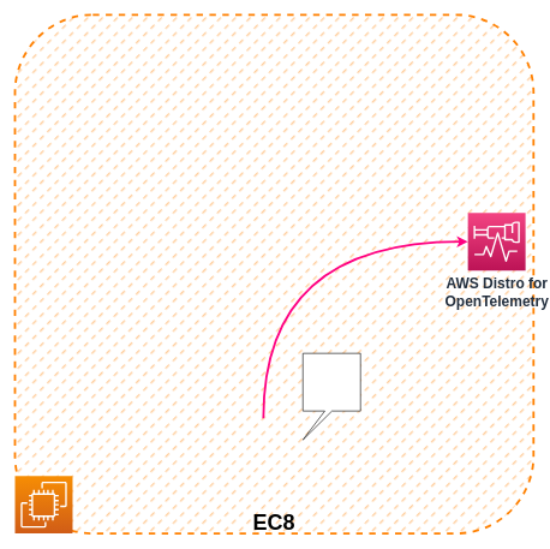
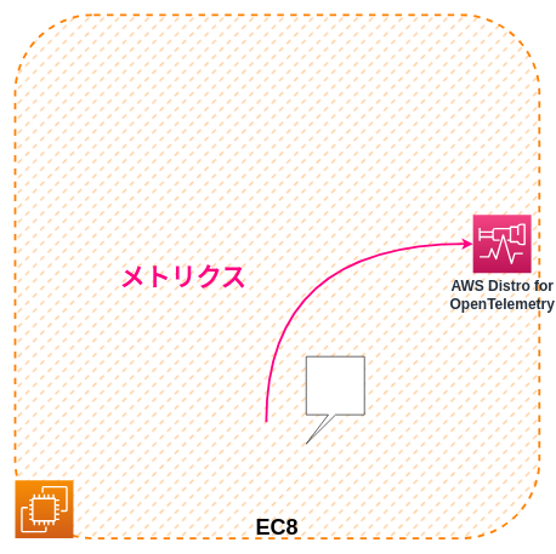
  <mxCell id="0" />
  <mxCell id="1" parent="0" />
  <mxCell id="2" value="EC8" style="fillColor=#FFCC99;strokeColor=#FF8000;dashed=1;verticalAlign=bottom;fontStyle=1;fontColor=#000000;fontSize=30;strokeWidth=3;rounded=1;fillStyle=dashed;" parent="1" vertex="1"><mxGeometry x="20" y="20" width="720" height="720" as="geometry" /></mxCell>
  <mxCell id="3" value="AWS Distro for&lt;br style=&quot;font-size: 20px;&quot;&gt;OpenTelemetry" style="sketch=0;points=[[0,0,0],[0.25,0,0],[0.5,0,0],[0.75,0,0],[1,0,0],[0,1,0],[0.25,1,0],[0.5,1,0],[0.75,1,0],[1,1,0],[0,0.25,0],[0,0.5,0],[0,0.75,0],[1,0.25,0],[1,0.5,0],[1,0.75,0]];points=[[0,0,0],[0.25,0,0],[0.5,0,0],[0.75,0,0],[1,0,0],[0,1,0],[0.25,1,0],[0.5,1,0],[0.75,1,0],[1,1,0],[0,0.25,0],[0,0.5,0],[0,0.75,0],[1,0.25,0],[1,0.5,0],[1,0.75,0]];outlineConnect=0;fontColor=#232F3E;gradientColor=#F34482;gradientDirection=north;fillColor=#BC1356;strokeColor=#ffffff;dashed=0;verticalLabelPosition=bottom;verticalAlign=top;align=center;html=1;fontSize=20;fontStyle=1;aspect=fixed;shape=mxgraph.aws4.resourceIcon;resIcon=mxgraph.aws4.distro_for_opentelemetry;strokeWidth=3;direction=east;" parent="1" vertex="1"><mxGeometry x="648.86" y="295" width="80" height="80" as="geometry" /></mxCell>
  <mxCell id="4" style="edgeStyle=orthogonalEdgeStyle;orthogonalLoop=1;jettySize=auto;html=1;exitX=0.5;exitY=0;exitDx=0;exitDy=0;entryX=0;entryY=0.5;entryDx=0;entryDy=0;entryPerimeter=0;strokeColor=#FF0080;strokeWidth=3;curved=1;" parent="1" source="7" target="3" edge="1"><mxGeometry relative="1" as="geometry"><mxPoint x="380.005" y="580" as="sourcePoint" /></mxGeometry></mxCell>
  <mxCell id="5" value="" style="sketch=0;points=[[0,0,0],[0.25,0,0],[0.5,0,0],[0.75,0,0],[1,0,0],[0,1,0],[0.25,1,0],[0.5,1,0],[0.75,1,0],[1,1,0],[0,0.25,0],[0,0.5,0],[0,0.75,0],[1,0.25,0],[1,0.5,0],[1,0.75,0]];outlineConnect=0;fontColor=#232F3E;gradientColor=#F78E04;gradientDirection=north;fillColor=#D05C17;strokeColor=#ffffff;dashed=0;verticalLabelPosition=bottom;verticalAlign=top;align=center;html=1;fontSize=12;fontStyle=0;aspect=fixed;shape=mxgraph.aws4.resourceIcon;resIcon=mxgraph.aws4.ec2;" parent="1" vertex="1"><mxGeometry x="20" y="660" width="80" height="80" as="geometry" /></mxCell>
+ <mxCell id="6" value="&lt;font color=&quot;#ff0080&quot;&gt;メトリクス&lt;/font&gt;" style="text;html=1;align=center;verticalAlign=middle;resizable=0;points=[];autosize=1;strokeColor=none;fillColor=none;fontStyle=1;fontSize=35;fontColor=#B09500;" parent="1" vertex="1"><mxGeometry x="150" y="350" width="200" height="60" as="geometry" /></mxCell>
  <mxCell id="7" value="" style="shape=image;verticalLabelPosition=bottom;labelBackgroundColor=default;verticalAlign=top;aspect=fixed;imageAspect=0;image=https://res.cloudinary.com/canonical/image/fetch/f_auto,q_auto,fl_sanitize,w_800,h_583/https://dashboard.snapcraft.io/site_media/appmedia/2020/02/logo-square.png;fontSize=20;fontStyle=1;strokeWidth=3;direction=east;" vertex="1" parent="1"><mxGeometry x="310" y="580" width="109.77" height="80" as="geometry" /></mxCell>
  <mxCell id="8" value="" style="shape=callout;whiteSpace=wrap;html=1;perimeter=calloutPerimeter;position2=0;base=10;size=40;position=0.38;" vertex="1" parent="1"><mxGeometry x="419.77" y="490" width="80" height="120" as="geometry" /></mxCell>
  <mxCell id="9" value="" style="shape=image;verticalLabelPosition=bottom;labelBackgroundColor=none;verticalAlign=top;aspect=fixed;imageAspect=0;image=https://upload.wikimedia.org/wikipedia/commons/thumb/3/38/Prometheus_software_logo.svg/1200px-Prometheus_software_logo.svg.png;fontSize=20;fontStyle=1;strokeWidth=3;direction=east;" vertex="1" parent="1"><mxGeometry x="429.53" y="500" width="60.47" height="60" as="geometry" /></mxCell>
